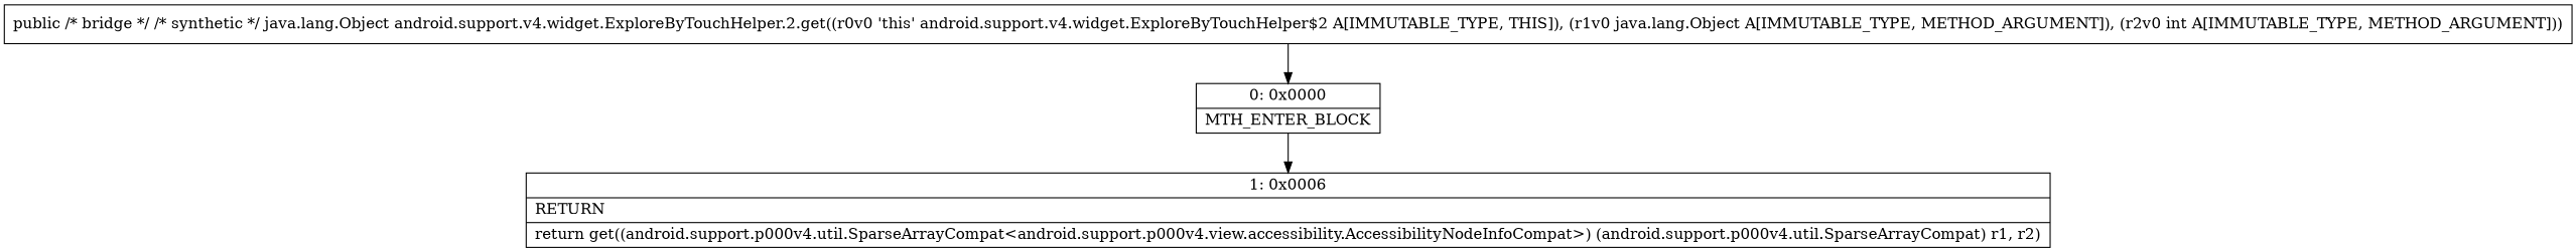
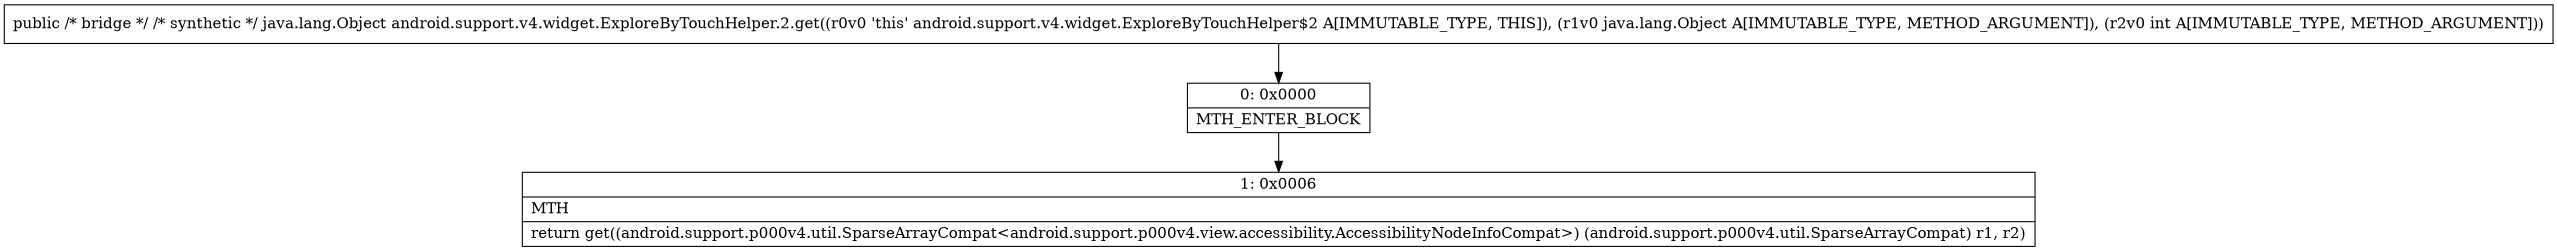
  digraph {
    node [shape=record]
    n1 [label="{0\:\ 0x0000|MTH_ENTER_BLOCK\l}"]
-   n2 [label="{1\:\ 0x0006|RETURN\l|return get((android.support.p000v4.util.SparseArrayCompat\<android.support.p000v4.view.accessibility.AccessibilityNodeInfoCompat\>) (android.support.p000v4.util.SparseArrayCompat) r1, r2)\l}"]
+   n2 [label="{1\:\ 0x0006|MTH\l|return get((android.support.p000v4.util.SparseArrayCompat\<android.support.p000v4.view.accessibility.AccessibilityNodeInfoCompat\>) (android.support.p000v4.util.SparseArrayCompat) r1, r2)\l}"]
    n3 [label="{public \/* bridge *\/ \/* synthetic *\/ java.lang.Object android.support.v4.widget.ExploreByTouchHelper.2.get((r0v0 'this' android.support.v4.widget.ExploreByTouchHelper$2 A[IMMUTABLE_TYPE, THIS]), (r1v0 java.lang.Object A[IMMUTABLE_TYPE, METHOD_ARGUMENT]), (r2v0 int A[IMMUTABLE_TYPE, METHOD_ARGUMENT])) }"]
    n1 -> n2
    n3 -> n1
  }
